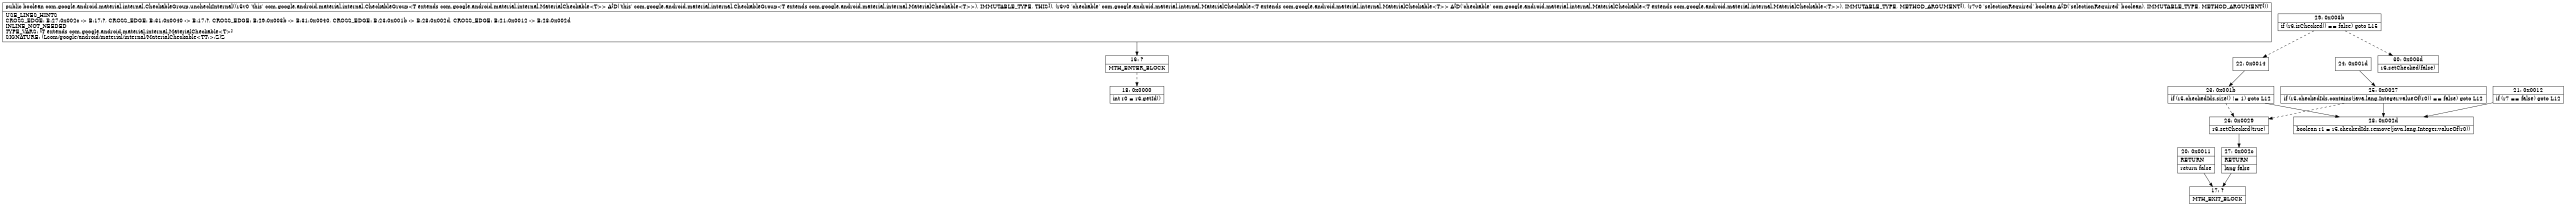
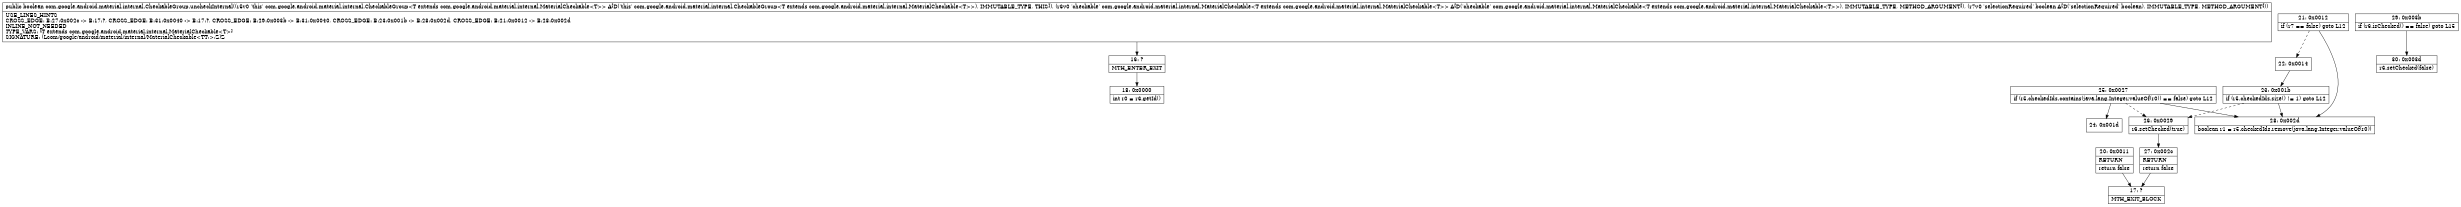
  digraph {
    node [shape=record]
-   n1 [label="{16\:\ ?|MTH_ENTER_BLOCK\l}"]
+   n1 [label="{16\:\ ?|MTH_ENTER_EXIT\l}"]
    n2 [label="{18\:\ 0x0000|int r0 = r6.getId()\l}"]
    n3 [label="{20\:\ 0x0011|RETURN\l|return false\l}"]
    n4 [label="{17\:\ ?|MTH_EXIT_BLOCK\l}"]
    n5 [label="{21\:\ 0x0012|if (r7 == false) goto L12\l}"]
    n6 [label="{22\:\ 0x0014}"]
    n7 [label="{28\:\ 0x002d|boolean r1 = r5.checkedIds.remove(java.lang.Integer.valueOf(r0))\l}"]
    n8 [label="{23\:\ 0x001b|if (r5.checkedIds.size() != 1) goto L12\l}"]
    n9 [label="{26\:\ 0x0029|r6.setChecked(true)\l}"]
    n10 [label="{24\:\ 0x001d}"]
    n11 [label="{25\:\ 0x0027|if (r5.checkedIds.contains(java.lang.Integer.valueOf(r0)) == false) goto L12\l}"]
-   n12 [label="{27\:\ 0x002c|RETURN\l|lang false\l}"]
+   n12 [label="{27\:\ 0x002c|RETURN\l|return false\l}"]
    n13 [label="{29\:\ 0x003b|if (r6.isChecked() == false) goto L15\l}"]
    n14 [label="{30\:\ 0x003d|r6.setChecked(false)\l}"]
    n15 [label="{public boolean com.google.android.material.internal.CheckableGroup.uncheckInternal((r5v0 'this' com.google.android.material.internal.CheckableGroup\<T extends com.google.android.material.internal.MaterialCheckable\<T\>\> A[D('this' com.google.android.material.internal.CheckableGroup\<T extends com.google.android.material.internal.MaterialCheckable\<T\>\>), IMMUTABLE_TYPE, THIS]), (r6v0 'checkable' com.google.android.material.internal.MaterialCheckable\<T extends com.google.android.material.internal.MaterialCheckable\<T\>\> A[D('checkable' com.google.android.material.internal.MaterialCheckable\<T extends com.google.android.material.internal.MaterialCheckable\<T\>\>), IMMUTABLE_TYPE, METHOD_ARGUMENT]), (r7v0 'selectionRequired' boolean A[D('selectionRequired' boolean), IMMUTABLE_TYPE, METHOD_ARGUMENT]))  | USE_LINES_HINTS\lCROSS_EDGE: B:27:0x002c \-\> B:17:?, CROSS_EDGE: B:31:0x0040 \-\> B:17:?, CROSS_EDGE: B:29:0x003b \-\> B:31:0x0040, CROSS_EDGE: B:23:0x001b \-\> B:28:0x002d, CROSS_EDGE: B:21:0x0012 \-\> B:28:0x002d\lINLINE_NOT_NEEDED\lTYPE_VARS: [T extends com.google.android.material.internal.MaterialCheckable\<T\>]\lSIGNATURE: (Lcom\/google\/android\/material\/internal\/MaterialCheckable\<TT;\>;Z)Z\l}"]
-   n1 -> n2 [style=dashed]
+   n1 -> n2
    n3 -> n4
-   n13 -> n6 [style=dashed]
+   n5 -> n6 [style=dashed]
    n5 -> n7
    n6 -> n8
    n8 -> n7
    n8 -> n9 [style=dashed]
    n9 -> n12
-   n10 -> n11
+   n11 -> n10
    n11 -> n7
    n11 -> n9 [style=dashed]
    n12 -> n4
-   n13 -> n14 [style=dashed]
+   n13 -> n14 [style=solid]
    n15 -> n1
  }
